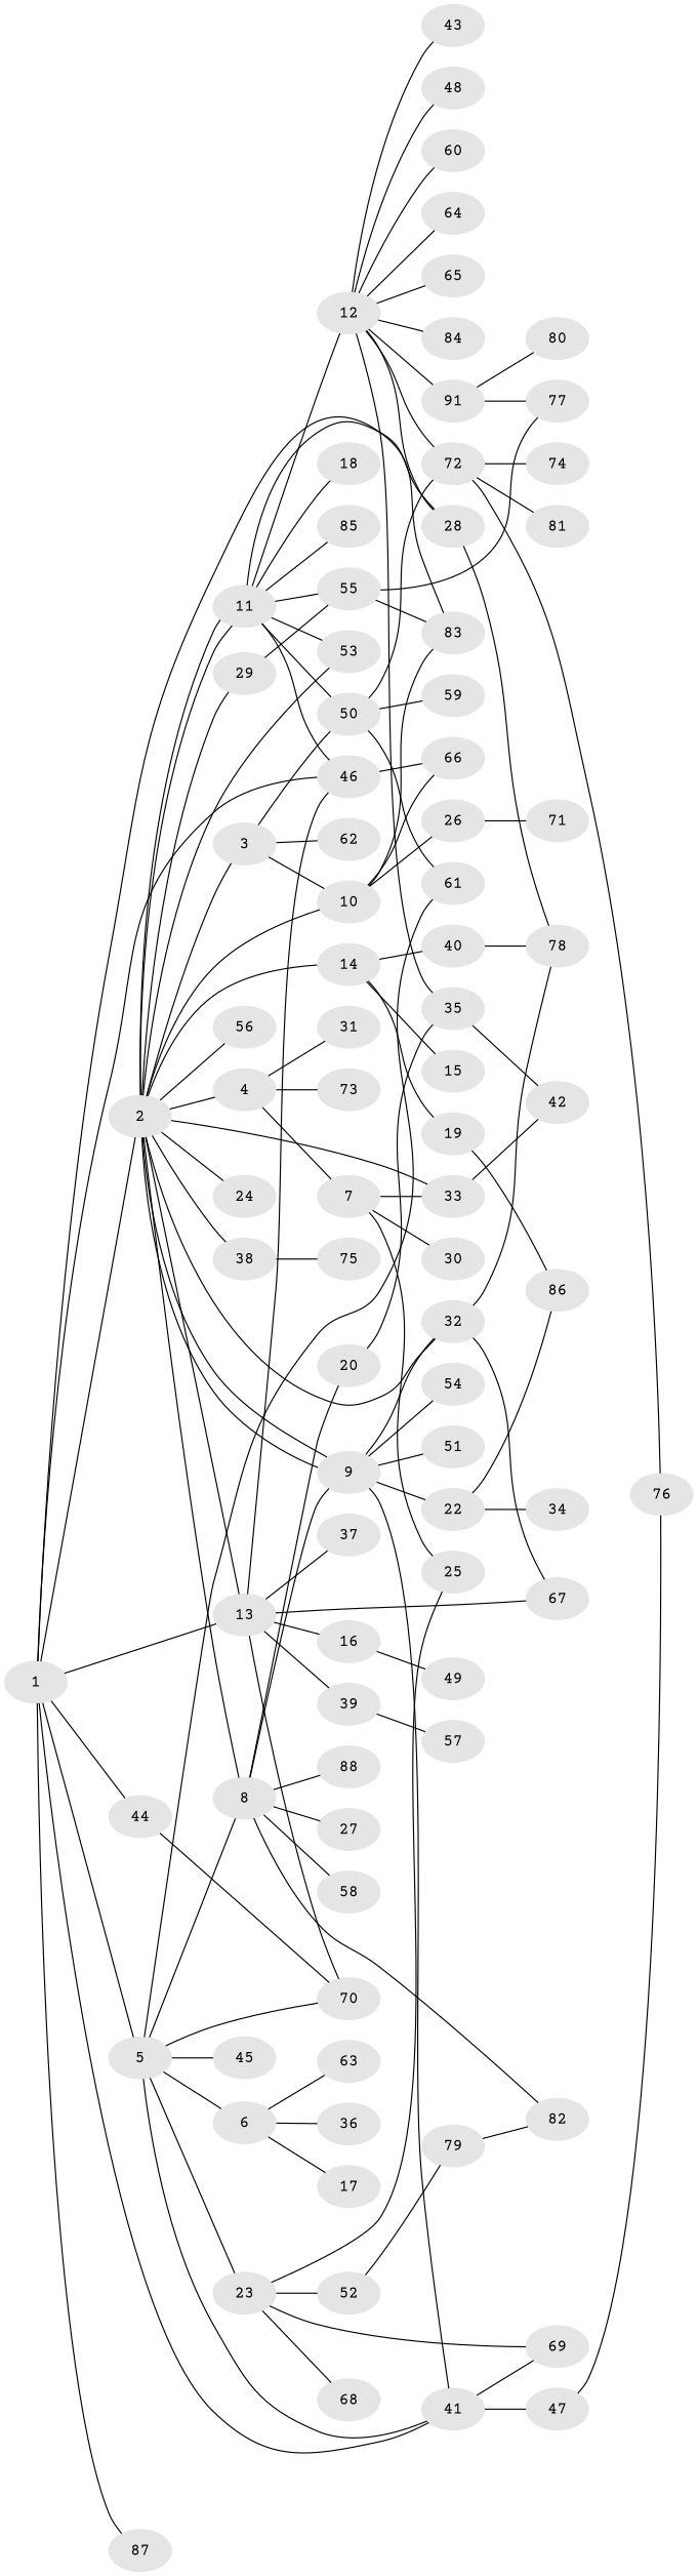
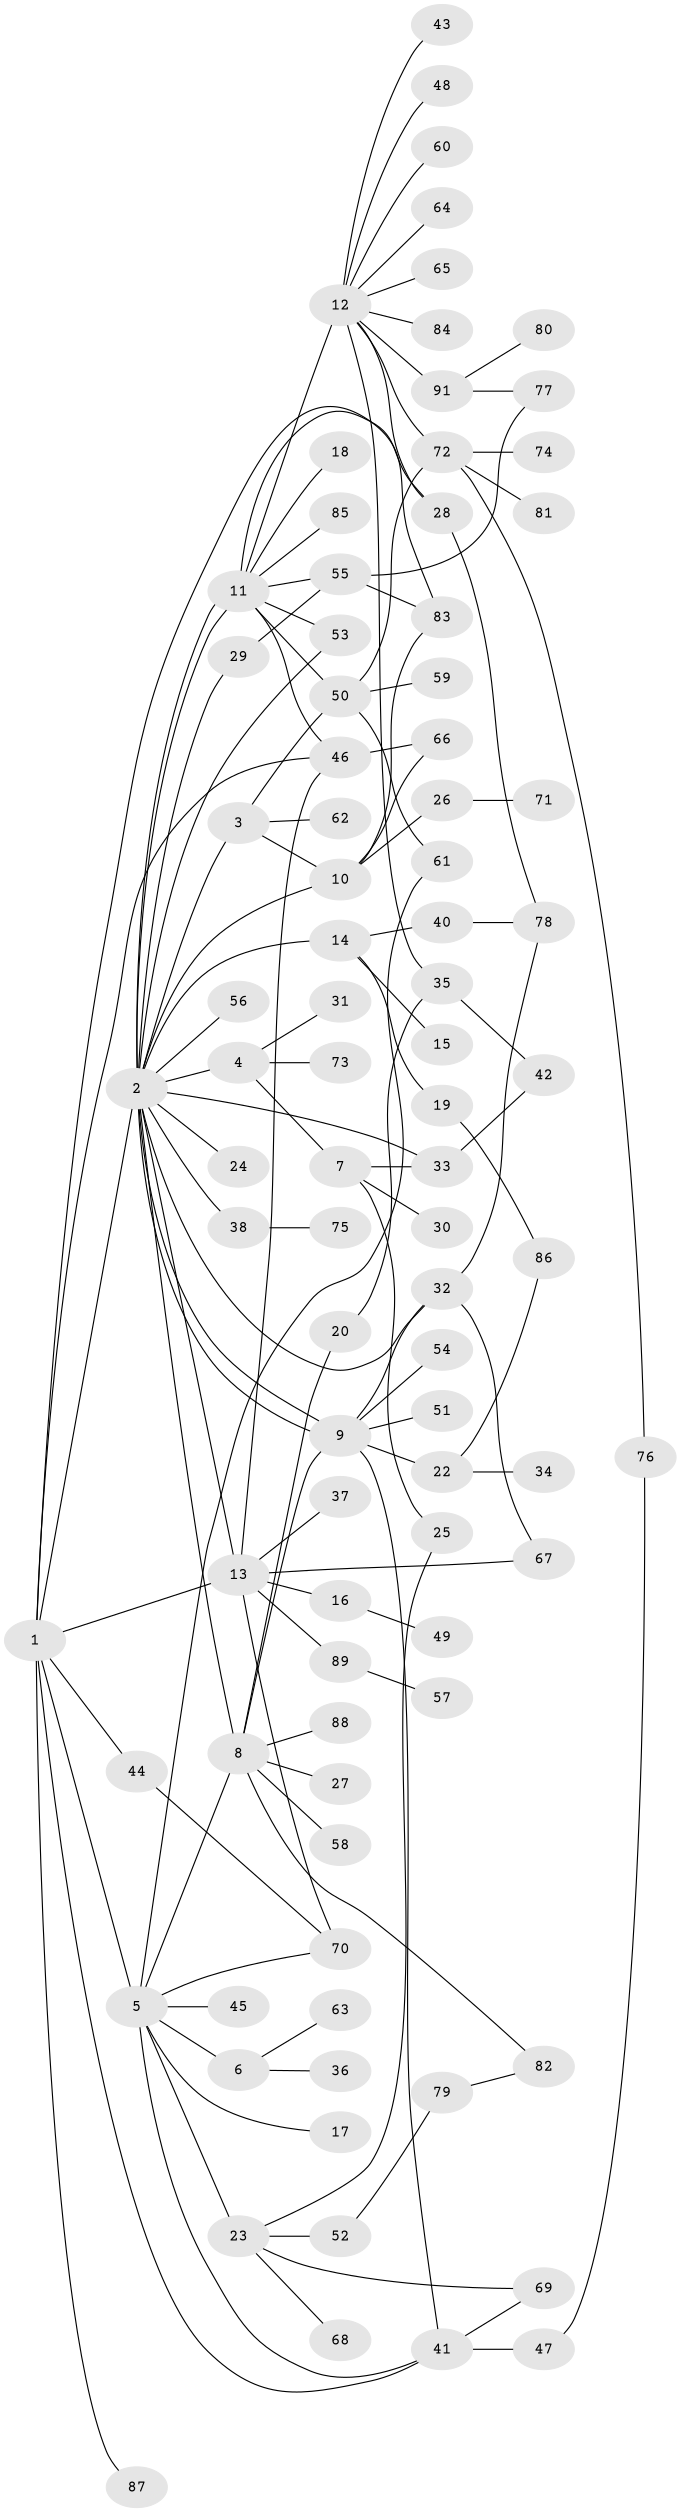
  graph {
    fontname="Courier Prime"
    rankdir=LR
    node [color=gray90 fontname="Courier Prime" style=filled]
    edge [fontname="Courier Prime"]
    1
    2
    5
    13
    41
    44
    46
    83
    87
    3
    4
    8
    9
    10
    11
    14
    24
    29
    32
    33
    38
    53
    56
    6
    17
    23
    45
    61
    70
    16
    37
-   39
+   39 [label=89]
    67
    69
    47
    66
    50
    62
    7
    31
    73
    20
    27
    58
    82
    88
    22
    51
    54
    26
    12
    18
    28
    55
    85
    40
    15
    19
    78
    42
    75
    72
    59
    25
    30
    36
    63
    52
    68
    35
    86
    34
    71
    n74 [label=91]
    43
    48
    60
    64
    65
    84
    77
    80
    76
    74
    81
    49
    57
    79
    1 -- 2
    1 -- 5
    1 -- 13
    1 -- 41
    1 -- 44
    1 -- 46
    1 -- 83
    1 -- 87
    2 -- 13
    2 -- 3
    2 -- 4
    2 -- 8
    2 -- 9
    2 -- 9
    2 -- 10
    2 -- 11
    2 -- 11
    2 -- 14
    2 -- 24
    2 -- 29
    2 -- 32
    2 -- 33
    2 -- 38
    2 -- 53
    2 -- 56
    5 -- 41
    5 -- 8
    5 -- 6
-   6 -- 17
+   5 -- 17
    5 -- 23
    5 -- 45
    5 -- 61
    5 -- 70
    13 -- 46
    13 -- 70
    13 -- 16
    13 -- 37
    13 -- 39
    13 -- 67
    41 -- 69
    41 -- 47
    44 -- 70
    46 -- 66
    3 -- 10
    3 -- 50
    3 -- 62
    4 -- 7
    4 -- 31
    4 -- 73
    8 -- 9
    8 -- 20
    8 -- 27
    8 -- 58
    8 -- 82
    8 -- 88
    9 -- 41
    9 -- 32
    9 -- 22
    9 -- 51
    9 -- 54
    10 -- 83
    10 -- 66
    10 -- 26
    11 -- 46
    11 -- 53
    11 -- 50
    11 -- 12
    11 -- 18
    11 -- 28
    11 -- 55
    11 -- 85
    14 -- 40
    14 -- 15
    14 -- 19
    29 -- 55
    32 -- 67
    32 -- 78
    33 -- 42
    38 -- 75
    6 -- 36
    6 -- 63
    23 -- 69
    23 -- 25
    23 -- 52
    23 -- 68
    16 -- 49
    39 -- 57
    47 -- 76
    50 -- 61
    50 -- 72
    50 -- 59
    7 -- 33
    7 -- 25
    7 -- 30
    20 -- 35
    22 -- 86
    22 -- 34
    26 -- 71
    12 -- 28
    12 -- 72
    12 -- 35
    12 -- n74
    12 -- 43
    12 -- 48
    12 -- 60
    12 -- 64
    12 -- 65
    12 -- 84
    28 -- 78
    55 -- 83
    55 -- 77
    40 -- 78
    19 -- 86
    72 -- 76
    72 -- 74
    72 -- 81
    52 -- 79
    35 -- 42
    n74 -- 77
    n74 -- 80
    79 -- 82
  }
